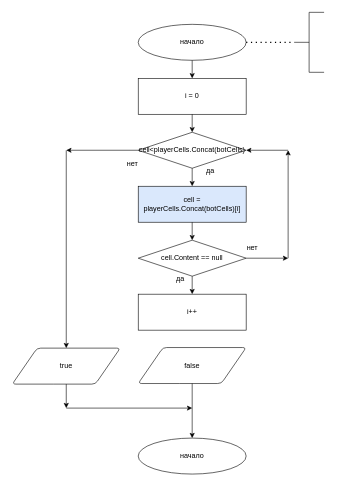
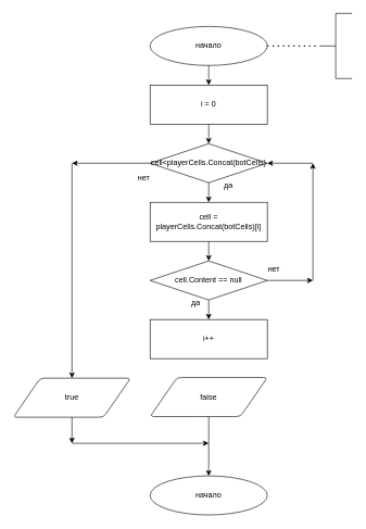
  <mxCell id="0" />
  <mxCell id="1" parent="0" />
  <mxCell id="2" value="начало" style="strokeWidth=1;html=1;shape=mxgraph.flowchart.start_1;whiteSpace=wrap;" parent="1" vertex="1"><mxGeometry x="230" y="40" width="180" height="60" as="geometry" /></mxCell>
  <mxCell id="3" value="" style="strokeWidth=1;html=1;shape=mxgraph.flowchart.annotation_2;align=left;labelPosition=right;pointerEvents=1;" parent="1" vertex="1"><mxGeometry x="490" y="20" width="50" height="100" as="geometry" /></mxCell>
  <mxCell id="4" value="" style="endArrow=none;dashed=1;html=1;dashPattern=1 3;strokeWidth=2;rounded=0;entryX=0;entryY=0.5;entryDx=0;entryDy=0;entryPerimeter=0;" parent="1" source="2" target="3" edge="1"><mxGeometry width="50" height="50" relative="1" as="geometry"><mxPoint x="360" y="290" as="sourcePoint" /><mxPoint x="410" y="240" as="targetPoint" /></mxGeometry></mxCell>
  <mxCell id="5" value="" style="endArrow=classic;html=1;rounded=0;" parent="1" source="2" edge="1"><mxGeometry width="50" height="50" relative="1" as="geometry"><mxPoint x="310" y="260" as="sourcePoint" /><mxPoint x="320" y="130" as="targetPoint" /></mxGeometry></mxCell>
  <mxCell id="6" value="cell&amp;lt;playerCells.Concat(botCells)" style="strokeWidth=1;html=1;shape=mxgraph.flowchart.decision;whiteSpace=wrap;" vertex="1" parent="1"><mxGeometry x="230" y="220" width="180" height="60" as="geometry" /></mxCell>
  <mxCell id="7" value="false" style="shape=parallelogram;html=1;strokeWidth=1;perimeter=parallelogramPerimeter;whiteSpace=wrap;rounded=1;arcSize=12;size=0.23;" vertex="1" parent="1"><mxGeometry x="230" y="579" width="180" height="60" as="geometry" /></mxCell>
  <mxCell id="8" value="i = 0" style="rounded=0;whiteSpace=wrap;html=1;" vertex="1" parent="1"><mxGeometry x="230" y="130" width="180" height="60" as="geometry" /></mxCell>
- <mxCell id="9" value="cell = playerCells.Concat(botCells)[i]" style="rounded=0;whiteSpace=wrap;html=1;fillColor=#dae8fc;" vertex="1" parent="1"><mxGeometry x="230" y="310" width="180" height="60" as="geometry" /></mxCell>
+ <mxCell id="9" value="cell = playerCells.Concat(botCells)[i]" style="rounded=0;whiteSpace=wrap;html=1;" vertex="1" parent="1"><mxGeometry x="230" y="310" width="180" height="60" as="geometry" /></mxCell>
  <mxCell id="10" value="cell.Content == null" style="strokeWidth=1;html=1;shape=mxgraph.flowchart.decision;whiteSpace=wrap;" vertex="1" parent="1"><mxGeometry x="230" y="400" width="180" height="60" as="geometry" /></mxCell>
  <mxCell id="11" value="true" style="shape=parallelogram;html=1;strokeWidth=1;perimeter=parallelogramPerimeter;whiteSpace=wrap;rounded=1;arcSize=12;size=0.23;" vertex="1" parent="1"><mxGeometry x="20" y="580" width="180" height="60" as="geometry" /></mxCell>
  <mxCell id="12" value="i++" style="rounded=0;whiteSpace=wrap;html=1;" vertex="1" parent="1"><mxGeometry x="230" y="490" width="180" height="60" as="geometry" /></mxCell>
  <mxCell id="13" value="начало" style="strokeWidth=1;html=1;shape=mxgraph.flowchart.start_1;whiteSpace=wrap;" vertex="1" parent="1"><mxGeometry x="230" y="730" width="180" height="60" as="geometry" /></mxCell>
  <mxCell id="14" value="" style="endArrow=classic;html=1;rounded=0;" edge="1" parent="1" source="10"><mxGeometry width="50" height="50" relative="1" as="geometry"><mxPoint x="750" y="450" as="sourcePoint" /><mxPoint x="480" y="430" as="targetPoint" /></mxGeometry></mxCell>
  <mxCell id="15" value="" style="endArrow=classic;html=1;rounded=0;" edge="1" parent="1" source="9" target="10"><mxGeometry width="50" height="50" relative="1" as="geometry"><mxPoint x="750" y="450" as="sourcePoint" /><mxPoint x="800" y="400" as="targetPoint" /></mxGeometry></mxCell>
  <mxCell id="16" value="" style="endArrow=classic;html=1;rounded=0;" edge="1" parent="1" target="11"><mxGeometry width="50" height="50" relative="1" as="geometry"><mxPoint x="110" y="250" as="sourcePoint" /><mxPoint x="800" y="400" as="targetPoint" /></mxGeometry></mxCell>
  <mxCell id="17" value="" style="endArrow=classic;html=1;rounded=0;" edge="1" parent="1" source="6"><mxGeometry width="50" height="50" relative="1" as="geometry"><mxPoint x="750" y="450" as="sourcePoint" /><mxPoint x="110" y="250" as="targetPoint" /></mxGeometry></mxCell>
  <mxCell id="18" value="" style="endArrow=classic;html=1;rounded=0;" edge="1" parent="1" source="6" target="9"><mxGeometry width="50" height="50" relative="1" as="geometry"><mxPoint x="750" y="450" as="sourcePoint" /><mxPoint x="800" y="400" as="targetPoint" /></mxGeometry></mxCell>
  <mxCell id="19" value="" style="endArrow=classic;html=1;rounded=0;" edge="1" parent="1" source="8" target="6"><mxGeometry width="50" height="50" relative="1" as="geometry"><mxPoint x="750" y="450" as="sourcePoint" /><mxPoint x="800" y="400" as="targetPoint" /></mxGeometry></mxCell>
  <mxCell id="20" value="да" style="text;html=1;align=center;verticalAlign=middle;resizable=0;points=[];autosize=1;strokeColor=none;fillColor=none;" vertex="1" parent="1"><mxGeometry x="330" y="270" width="40" height="30" as="geometry" /></mxCell>
  <mxCell id="21" value="нет" style="text;html=1;align=center;verticalAlign=middle;resizable=0;points=[];autosize=1;strokeColor=none;fillColor=none;" vertex="1" parent="1"><mxGeometry x="200" y="258" width="40" height="30" as="geometry" /></mxCell>
  <mxCell id="22" value="" style="endArrow=classic;html=1;rounded=0;" edge="1" parent="1"><mxGeometry width="50" height="50" relative="1" as="geometry"><mxPoint x="110" y="680" as="sourcePoint" /><mxPoint x="320" y="680" as="targetPoint" /></mxGeometry></mxCell>
  <mxCell id="23" value="" style="endArrow=classic;html=1;rounded=0;" edge="1" parent="1" source="11"><mxGeometry width="50" height="50" relative="1" as="geometry"><mxPoint x="750" y="450" as="sourcePoint" /><mxPoint x="110" y="680" as="targetPoint" /></mxGeometry></mxCell>
  <mxCell id="24" value="" style="endArrow=classic;html=1;rounded=0;" edge="1" parent="1" source="7" target="13"><mxGeometry width="50" height="50" relative="1" as="geometry"><mxPoint x="750" y="450" as="sourcePoint" /><mxPoint x="800" y="400" as="targetPoint" /></mxGeometry></mxCell>
  <mxCell id="25" value="" style="endArrow=classic;html=1;rounded=0;" edge="1" parent="1" source="10" target="12"><mxGeometry width="50" height="50" relative="1" as="geometry"><mxPoint x="750" y="447" as="sourcePoint" /><mxPoint x="800" y="397" as="targetPoint" /></mxGeometry></mxCell>
  <mxCell id="26" value="" style="endArrow=classic;html=1;rounded=0;" edge="1" parent="1"><mxGeometry width="50" height="50" relative="1" as="geometry"><mxPoint x="480" y="430" as="sourcePoint" /><mxPoint x="480" y="250" as="targetPoint" /></mxGeometry></mxCell>
  <mxCell id="27" value="" style="endArrow=classic;html=1;rounded=0;" edge="1" parent="1" target="6"><mxGeometry width="50" height="50" relative="1" as="geometry"><mxPoint x="480" y="250" as="sourcePoint" /><mxPoint x="800" y="400" as="targetPoint" /></mxGeometry></mxCell>
  <mxCell id="28" value="да" style="text;html=1;align=center;verticalAlign=middle;resizable=0;points=[];autosize=1;strokeColor=none;fillColor=none;" vertex="1" parent="1"><mxGeometry x="280" y="449" width="40" height="30" as="geometry" /></mxCell>
  <mxCell id="29" value="нет" style="text;html=1;align=center;verticalAlign=middle;resizable=0;points=[];autosize=1;strokeColor=none;fillColor=none;" vertex="1" parent="1"><mxGeometry x="400" y="398" width="40" height="30" as="geometry" /></mxCell>
